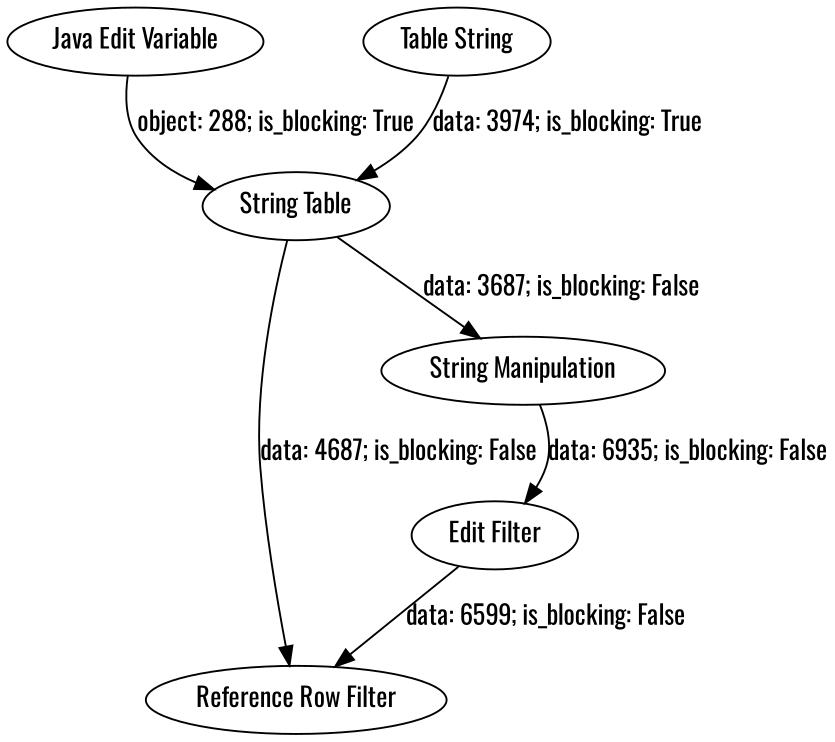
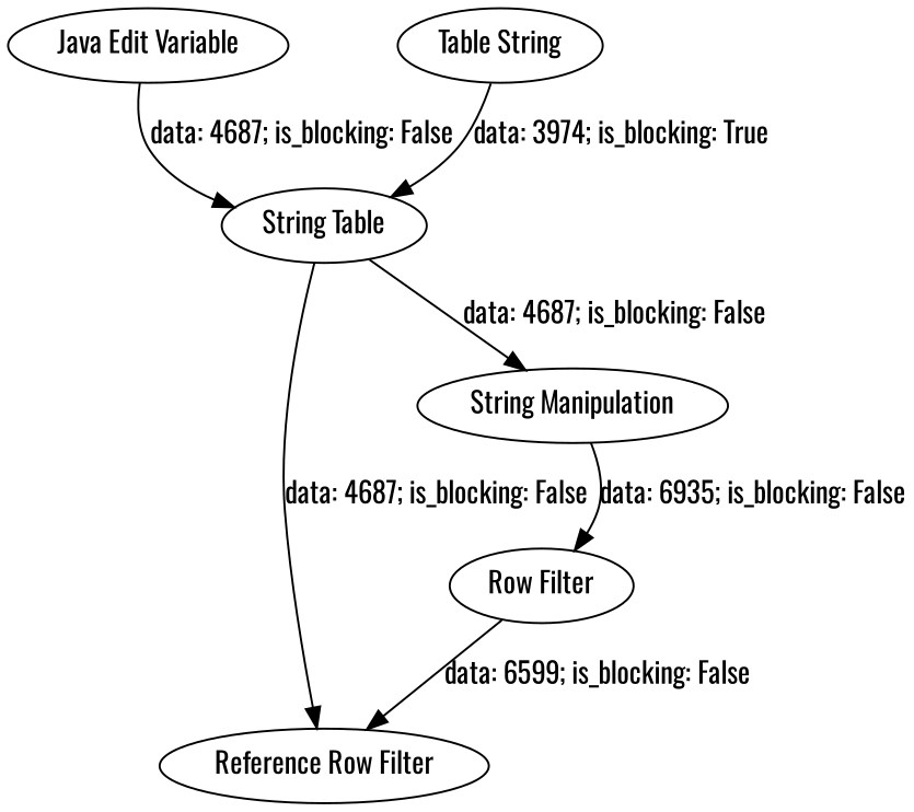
  digraph {
    fontname=Oswald
    rankdir=TB
    node [fontname=Oswald]
    edge [fontname=Oswald]
    n1 [label="Java Edit Variable"]
    n2 [label="String Table"]
    n3 [label="Reference Row Filter"]
    n4 [label="String Manipulation"]
-   n5 [label="Edit Filter"]
+   n5 [label="Row Filter"]
    n6 [label="Table String"]
-   n1 -> n2 [label="object: 288; is_blocking: True"]
+   n1 -> n2 [label="data: 4687; is_blocking: False"]
    n2 -> n3 [label="data: 4687; is_blocking: False"]
-   n2 -> n4 [label="data: 3687; is_blocking: False"]
+   n2 -> n4 [label="data: 4687; is_blocking: False"]
    n4 -> n5 [label="data: 6935; is_blocking: False"]
    n5 -> n3 [label="data: 6599; is_blocking: False"]
    n6 -> n2 [label="data: 3974; is_blocking: True"]
  }
